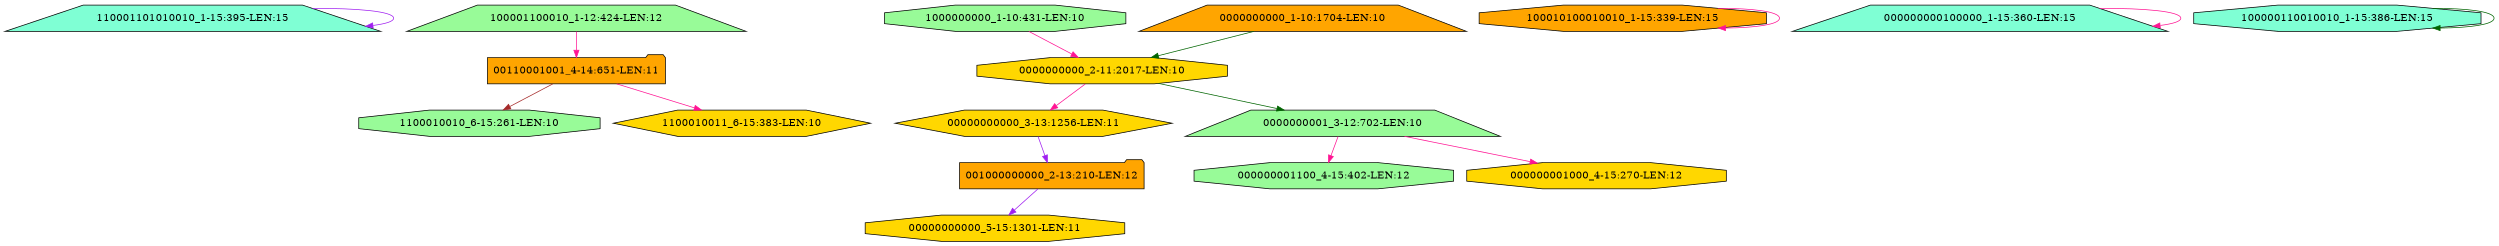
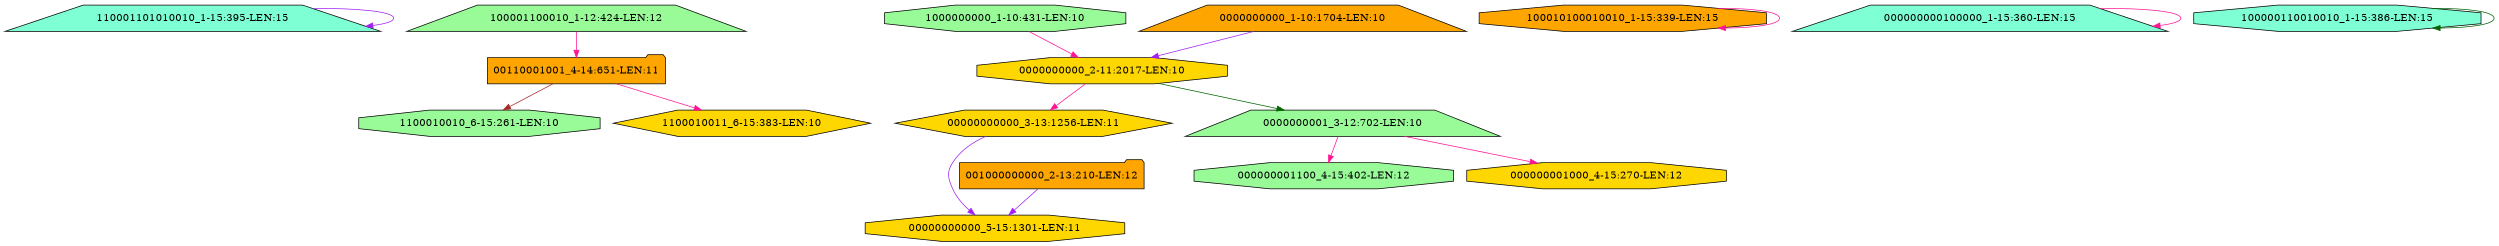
  digraph {
    node [fillcolor=palegreen shape=octagon style=filled]
    edge [color=deeppink]
    "110001101010010_1-15:395-LEN:15" [fillcolor=aquamarine shape=trapezium]
    "00110001001_4-14:651-LEN:11" [fillcolor=orange shape=folder]
    "1100010010_6-15:261-LEN:10"
    "1100010011_6-15:383-LEN:10" [fillcolor=gold shape=hexagon]
    "00000000000_3-13:1256-LEN:11" [fillcolor=gold shape=hexagon]
    "00000000000_5-15:1301-LEN:11" [fillcolor=gold]
    "001000000000_2-13:210-LEN:12" [fillcolor=orange shape=folder]
    "100010100010010_1-15:339-LEN:15" [fillcolor=orange]
    "1000000000_1-10:431-LEN:10"
    "0000000000_2-11:2017-LEN:10" [fillcolor=gold]
    "0000000001_3-12:702-LEN:10" [shape=trapezium]
    "000000001100_4-15:402-LEN:12"
    "000000001000_4-15:270-LEN:12" [fillcolor=gold]
    "100001100010_1-12:424-LEN:12" [shape=trapezium]
    "000000000100000_1-15:360-LEN:15" [fillcolor=aquamarine shape=trapezium]
    "100000110010010_1-15:386-LEN:15" [fillcolor=aquamarine]
    "0000000000_1-10:1704-LEN:10" [fillcolor=orange shape=trapezium]
    "110001101010010_1-15:395-LEN:15" -> "110001101010010_1-15:395-LEN:15" [color=purple]
    "00110001001_4-14:651-LEN:11" -> "1100010010_6-15:261-LEN:10" [color=brown]
    "00110001001_4-14:651-LEN:11" -> "1100010011_6-15:383-LEN:10"
-   "00000000000_3-13:1256-LEN:11" -> "001000000000_2-13:210-LEN:12" [color=purple]
+   "00000000000_3-13:1256-LEN:11" -> "00000000000_5-15:1301-LEN:11" [color=purple]
    "001000000000_2-13:210-LEN:12" -> "00000000000_5-15:1301-LEN:11" [color=purple]
    "100010100010010_1-15:339-LEN:15" -> "100010100010010_1-15:339-LEN:15"
    "1000000000_1-10:431-LEN:10" -> "0000000000_2-11:2017-LEN:10"
    "0000000000_2-11:2017-LEN:10" -> "00000000000_3-13:1256-LEN:11"
    "0000000000_2-11:2017-LEN:10" -> "0000000001_3-12:702-LEN:10" [color=darkgreen]
    "0000000001_3-12:702-LEN:10" -> "000000001100_4-15:402-LEN:12"
    "0000000001_3-12:702-LEN:10" -> "000000001000_4-15:270-LEN:12"
    "100001100010_1-12:424-LEN:12" -> "00110001001_4-14:651-LEN:11"
    "000000000100000_1-15:360-LEN:15" -> "000000000100000_1-15:360-LEN:15"
    "100000110010010_1-15:386-LEN:15" -> "100000110010010_1-15:386-LEN:15" [color=darkgreen]
-   "0000000000_1-10:1704-LEN:10" -> "0000000000_2-11:2017-LEN:10" [color=darkgreen]
+   "0000000000_1-10:1704-LEN:10" -> "0000000000_2-11:2017-LEN:10" [color=purple]
  }
